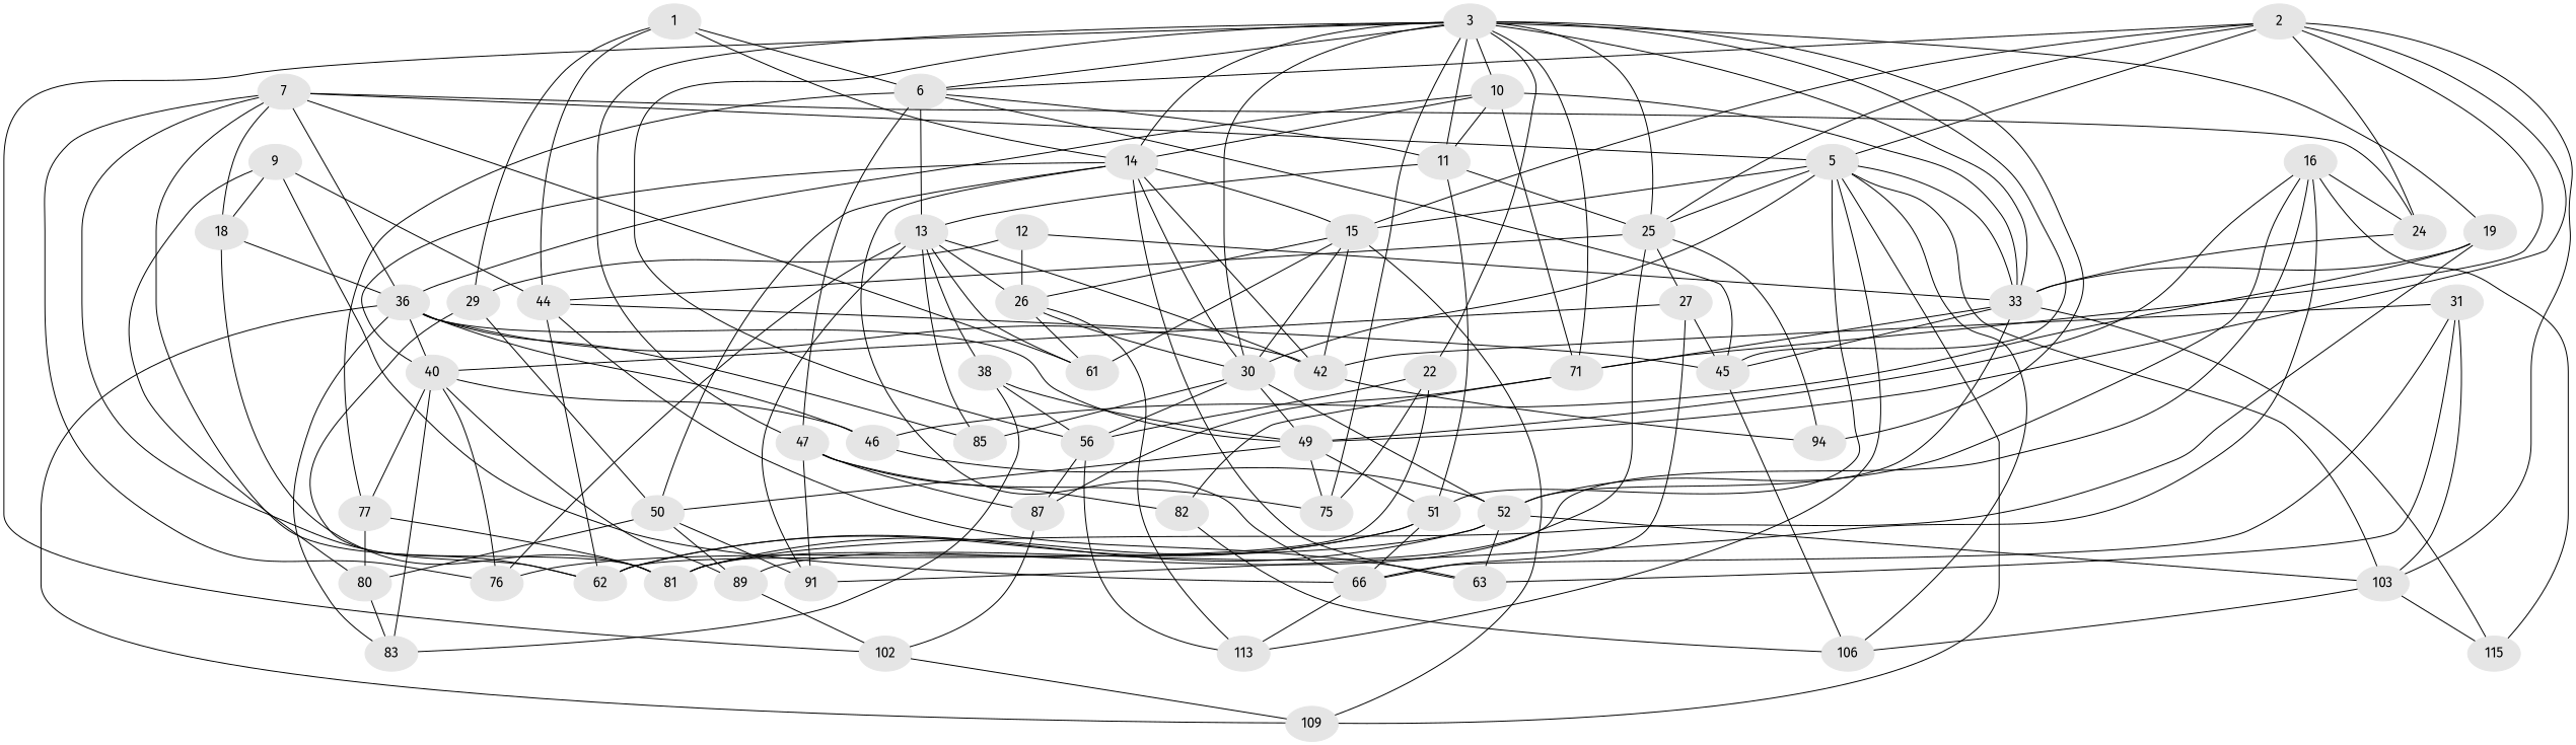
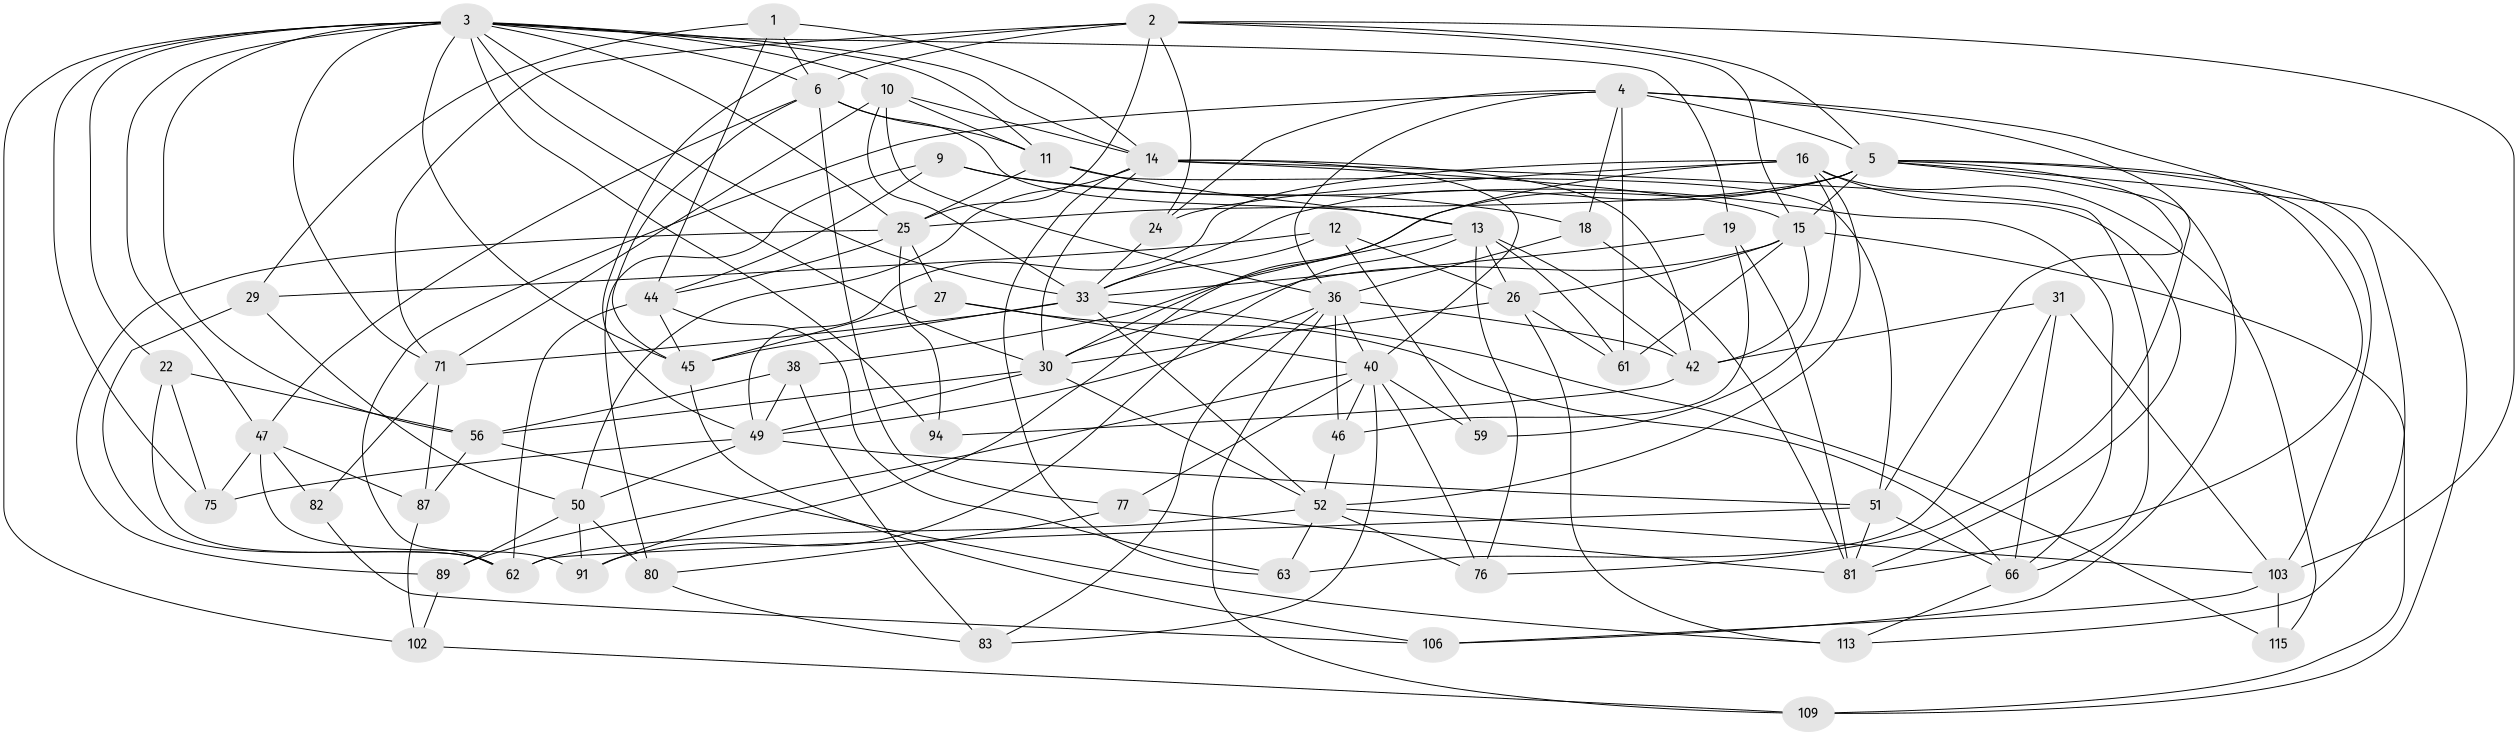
  graph {
    fontname="Fira Sans"
    node [color=gray90 fontname="Fira Sans" style=filled]
    edge [fontname="Fira Sans"]
    6 [super="+17+110"]
    11 [super="+117+96"]
    45 [super="+60"]
    47 [super="+111"]
    13 [super="+23+86+21"]
    77
    1
    14 [super="+73+90"]
    29
    44 [super="+123"]
    15 [super="+118+107"]
    30 [super="+120+95"]
    66 [super="+100"]
    42 [super="+108"]
    40 [super="+70+54"]
    50 [super="+53"]
    63
    62 [super="+74"]
    2 [super="+7+72"]
    5 [super="+28+39"]
    24
    25 [super="+43"]
    49 [super="+99"]
    71 [super="+101"]
    103 [super="+105"]
    33 [super="+48+35"]
    51 [super="+57"]
    106
    109
    113
    61
    26 [super="+69"]
    94
    27
    89
    75
    82
    87
    115
    3 [super="+34+79+8"]
    10 [super="+20"]
    19
    n43 [label=22]
    56 [super="+121"]
    102
    36 [super="+58+67"]
    81 [super="+122"]
    46
-   85
    52 [super="+88+84"]
    91
-   4 [super="+41+68" label=7]
+   4 [super="+41+68"]
    18
    76
    83
    38
    80
    9
    12
+   59
    16 [super="+37"]
    31
    6 -- 11
    6 -- 45
    6 -- 47
    6 -- 13
    6 -- 77
    11 -- 13
    11 -- 25
    11 -- 51
    45 -- 106
    47 -- 75
    47 -- 82
    47 -- 87
    47 -- 91
    13 -- 42
    13 -- 61
    13 -- 26
-   13 -- 85 [weight=2]
    13 -- 91
    13 -- 76
    13 -- 38
    77 -- 81
    77 -- 80
    1 -- 6
    1 -- 14
    1 -- 29
    1 -- 44
    14 -- 15
    14 -- 30
    14 -- 66
    14 -- 42
    14 -- 40
    14 -- 50
    14 -- 63
    29 -- 50
    29 -- 62
    44 -- 45
    44 -- 63
    44 -- 62
    15 -- 30
    15 -- 42
    15 -- 109
    15 -- 61
    15 -- 26
    30 -- 49
    30 -- 56
-   30 -- 85
    30 -- 52
    66 -- 113
    42 -- 94
    40 -- 77
    40 -- 89
    40 -- 46
    40 -- 76
    40 -- 83
+   40 -- 59 [weight=2]
    50 -- 89
    50 -- 91
    50 -- 80
    2 -- 6
    2 -- 15
    2 -- 5
    2 -- 24
    2 -- 25
    2 -- 49
    2 -- 71
    2 -- 103
    5 -- 15
    5 -- 30 [weight=2]
    5 -- 25
    5 -- 103
    5 -- 33
    5 -- 51
    5 -- 106
    5 -- 109
    5 -- 113
    24 -- 33
    25 -- 44
    25 -- 94
    25 -- 27
    25 -- 89
    49 -- 50
    49 -- 51
    49 -- 75
    71 -- 82
    71 -- 87
    103 -- 106
    103 -- 115
    33 -- 45
    33 -- 71
    33 -- 115
    33 -- 52
    51 -- 66
    51 -- 62
    51 -- 81
    26 -- 30
    26 -- 113
    26 -- 61
    27 -- 45
    27 -- 66
    27 -- 40
    89 -- 102
    82 -- 106
    87 -- 102
    3 -- 6
    3 -- 11 [weight=2]
    3 -- 45
    3 -- 47
    3 -- 14
    3 -- 30
    3 -- 25
    3 -- 71
    3 -- 33
    3 -- 94 [weight=2]
    3 -- 75
    3 -- 10
    3 -- 19
    3 -- n43
    3 -- 56
    3 -- 102
    10 -- 11
    10 -- 14
    10 -- 71
    10 -- 33
    10 -- 36
    19 -- 33
    19 -- 81
    19 -- 46
    n43 -- 62
    n43 -- 75
    n43 -- 56
    56 -- 113
    56 -- 87
    102 -- 109
    36 -- 42
    36 -- 40
    36 -- 49
    36 -- 109
    36 -- 46
-   36 -- 85
    36 -- 83
    46 -- 52
    52 -- 63
    52 -- 62
    52 -- 103
    52 -- 76
    4 -- 62
    4 -- 5
    4 -- 24
    4 -- 61
    4 -- 36
    4 -- 81
    4 -- 18
    4 -- 76
    18 -- 36
    18 -- 81
    38 -- 49
    38 -- 56
    38 -- 83
    80 -- 83
    9 -- 44
    9 -- 66
    9 -- 18
    9 -- 80
    12 -- 29
    12 -- 33
    12 -- 26
+   12 -- 59
    16 -- 24
    16 -- 49
    16 -- 115
    16 -- 81
    16 -- 52
    16 -- 91
+   16 -- 59
    31 -- 66
    31 -- 42
    31 -- 63
    31 -- 103
  }
